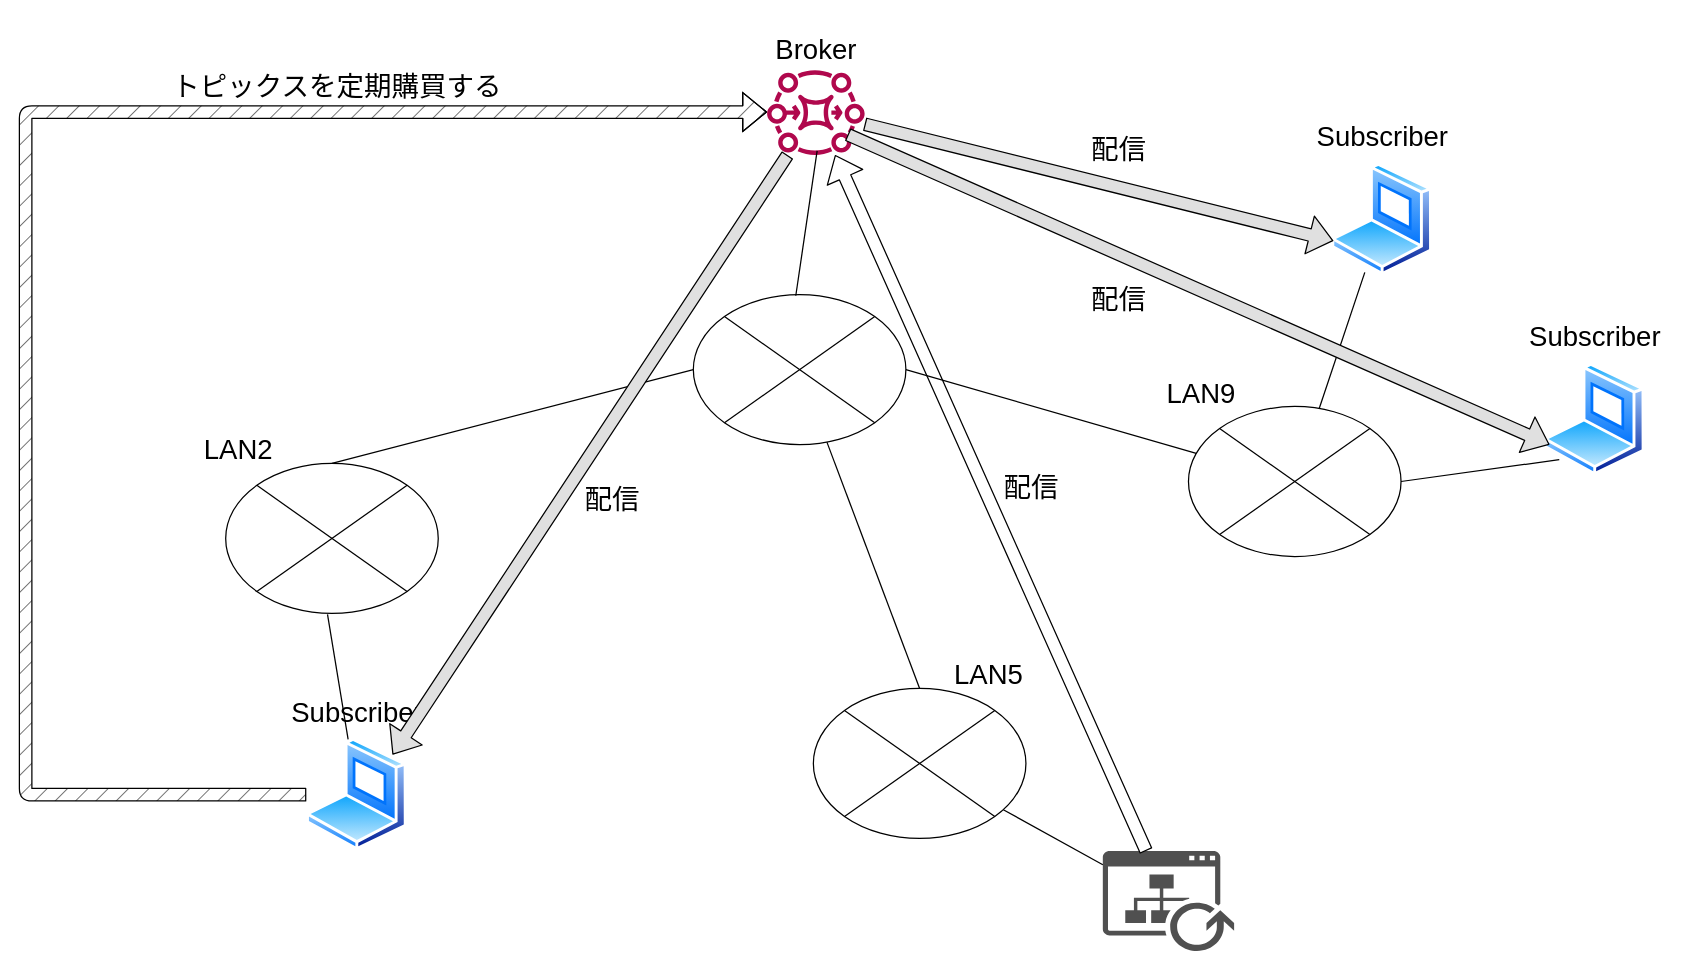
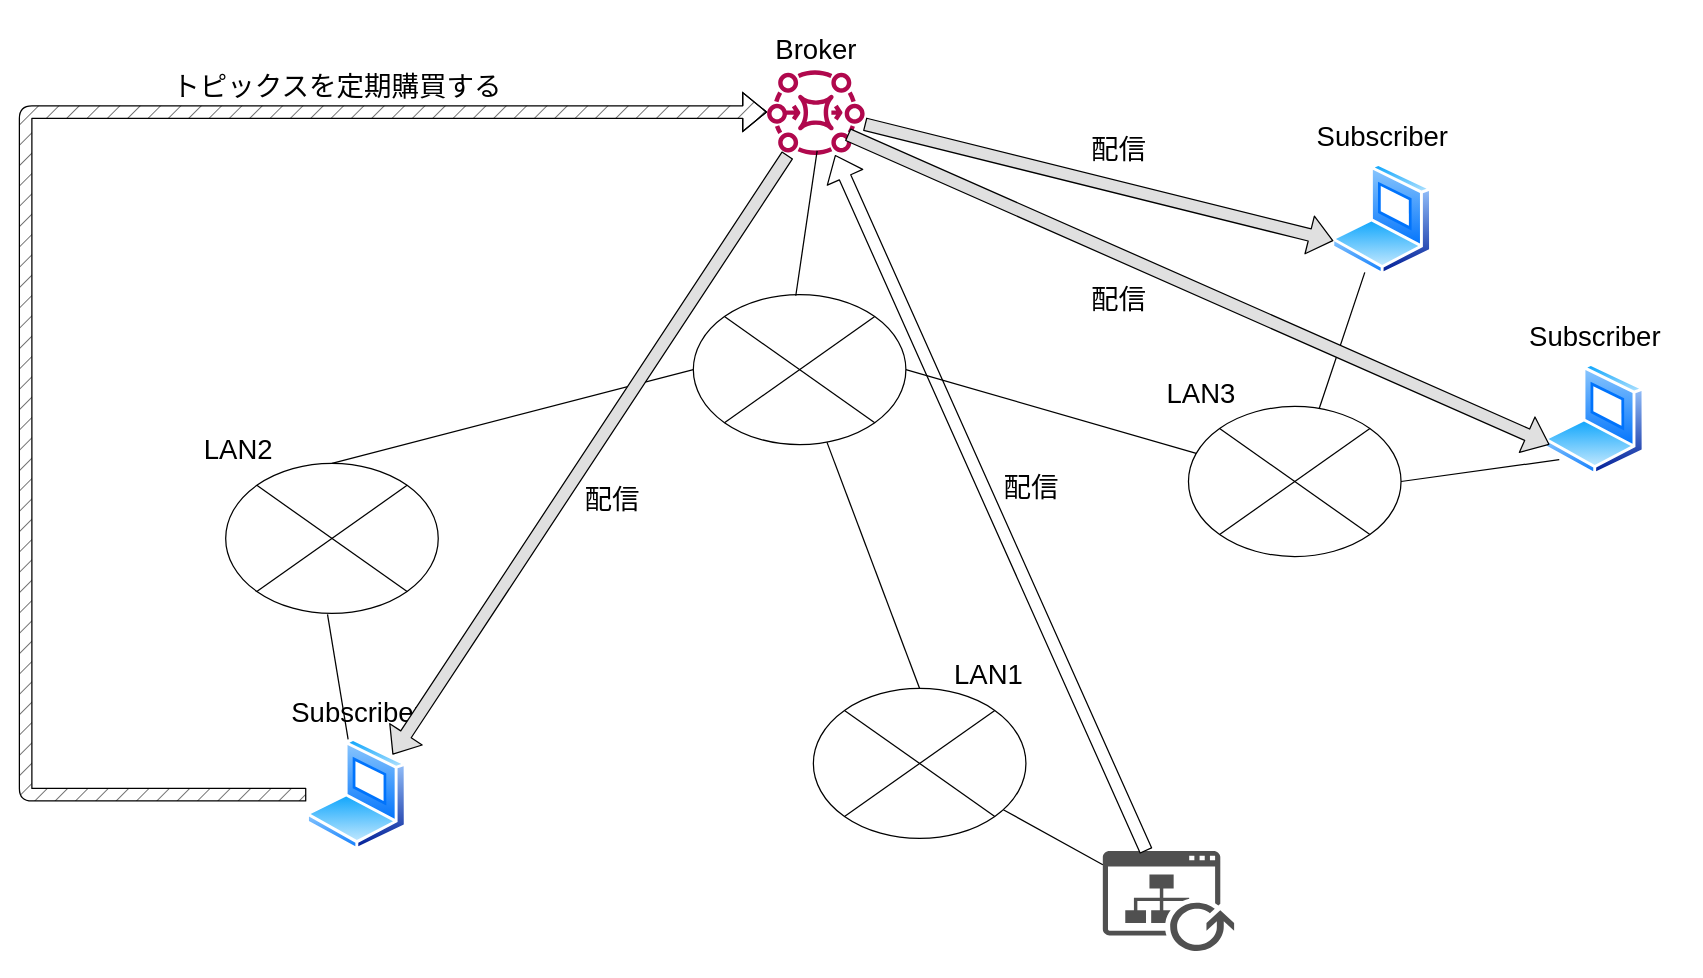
  <mxCell id="0" />
  <mxCell id="1" parent="0" />
  <mxCell id="2" style="edgeStyle=none;html=1;fontSize=22;endArrow=none;endFill=0;exitX=0.5;exitY=0;exitDx=0;exitDy=0;entryX=0;entryY=0.5;entryDx=0;entryDy=0;" parent="1" source="5" target="33" edge="1"><mxGeometry relative="1" as="geometry"><mxPoint x="609" y="330" as="targetPoint" /></mxGeometry></mxCell>
  <mxCell id="3" value="" style="group" parent="1" vertex="1" connectable="0"><mxGeometry x="150" y="340" width="200" height="150" as="geometry" /></mxCell>
  <mxCell id="4" value="" style="group" parent="3" vertex="1" connectable="0"><mxGeometry x="30" y="30" width="170" height="120" as="geometry" /></mxCell>
  <mxCell id="5" value="" style="ellipse;whiteSpace=wrap;html=1;" parent="4" vertex="1"><mxGeometry width="170" height="120" as="geometry" /></mxCell>
  <mxCell id="6" value="" style="endArrow=none;html=1;exitX=0;exitY=1;exitDx=0;exitDy=0;entryX=1;entryY=0;entryDx=0;entryDy=0;" parent="4" source="5" target="5" edge="1"><mxGeometry width="50" height="50" relative="1" as="geometry"><mxPoint x="269.167" y="480" as="sourcePoint" /><mxPoint x="340" y="405" as="targetPoint" /></mxGeometry></mxCell>
  <mxCell id="7" value="" style="endArrow=none;html=1;exitX=0;exitY=0;exitDx=0;exitDy=0;entryX=1;entryY=1;entryDx=0;entryDy=0;" parent="4" source="5" target="5" edge="1"><mxGeometry width="50" height="50" relative="1" as="geometry"><mxPoint x="39.063" y="117.426" as="sourcePoint" /><mxPoint x="159.271" y="32.574" as="targetPoint" /></mxGeometry></mxCell>
  <mxCell id="8" value="LAN2" style="text;html=1;align=center;verticalAlign=middle;resizable=0;points=[];autosize=1;strokeColor=none;fillColor=none;fontSize=22;" parent="3" vertex="1"><mxGeometry width="80" height="40" as="geometry" /></mxCell>
  <mxCell id="9" value="" style="group" parent="1" vertex="1" connectable="0"><mxGeometry x="650" y="520" width="180" height="150" as="geometry" /></mxCell>
  <mxCell id="10" value="" style="group" parent="9" vertex="1" connectable="0"><mxGeometry y="30" width="170" height="120" as="geometry" /></mxCell>
  <mxCell id="11" value="" style="ellipse;whiteSpace=wrap;html=1;" parent="10" vertex="1"><mxGeometry width="170" height="120" as="geometry" /></mxCell>
  <mxCell id="12" value="" style="endArrow=none;html=1;exitX=0;exitY=1;exitDx=0;exitDy=0;entryX=1;entryY=0;entryDx=0;entryDy=0;" parent="10" source="11" target="11" edge="1"><mxGeometry width="50" height="50" relative="1" as="geometry"><mxPoint x="269.167" y="480" as="sourcePoint" /><mxPoint x="340" y="405" as="targetPoint" /></mxGeometry></mxCell>
  <mxCell id="13" value="" style="endArrow=none;html=1;exitX=0;exitY=0;exitDx=0;exitDy=0;entryX=1;entryY=1;entryDx=0;entryDy=0;" parent="10" source="11" target="11" edge="1"><mxGeometry width="50" height="50" relative="1" as="geometry"><mxPoint x="39.063" y="117.426" as="sourcePoint" /><mxPoint x="159.271" y="32.574" as="targetPoint" /></mxGeometry></mxCell>
- <mxCell id="14" value="LAN5" style="text;html=1;align=center;verticalAlign=middle;resizable=0;points=[];autosize=1;strokeColor=none;fillColor=none;fontSize=22;" parent="9" vertex="1"><mxGeometry x="100" width="80" height="40" as="geometry" /></mxCell>
+ <mxCell id="14" value="LAN1" style="text;html=1;align=center;verticalAlign=middle;resizable=0;points=[];autosize=1;strokeColor=none;fillColor=none;fontSize=22;" parent="9" vertex="1"><mxGeometry x="100" width="80" height="40" as="geometry" /></mxCell>
  <mxCell id="15" value="" style="group" parent="1" vertex="1" connectable="0"><mxGeometry x="874" y="640" width="120" height="120" as="geometry" /></mxCell>
  <mxCell id="16" value="" style="sketch=0;pointerEvents=1;shadow=0;dashed=0;html=1;strokeColor=none;fillColor=#505050;labelPosition=center;verticalLabelPosition=bottom;verticalAlign=top;outlineConnect=0;align=center;shape=mxgraph.office.sites.publish;fontSize=22;" parent="15" vertex="1"><mxGeometry x="7.5" y="40" width="105" height="80" as="geometry" /></mxCell>
  <mxCell id="17" style="edgeStyle=none;html=1;fontSize=22;endArrow=none;endFill=0;" parent="1" source="16" target="11" edge="1"><mxGeometry relative="1" as="geometry"><mxPoint x="869" y="580" as="targetPoint" /></mxGeometry></mxCell>
  <mxCell id="18" value="" style="group" parent="1" vertex="1" connectable="0"><mxGeometry x="220" y="550" width="130" height="130" as="geometry" /></mxCell>
  <mxCell id="19" value="" style="aspect=fixed;perimeter=ellipsePerimeter;html=1;align=center;shadow=0;dashed=0;spacingTop=3;image;image=img/lib/active_directory/laptop_client.svg;fontSize=22;" parent="18" vertex="1"><mxGeometry x="24.5" y="40" width="81" height="90" as="geometry" /></mxCell>
  <mxCell id="20" value="Subscriber" style="text;html=1;align=center;verticalAlign=middle;resizable=0;points=[];autosize=1;strokeColor=none;fillColor=none;fontSize=22;" parent="18" vertex="1"><mxGeometry width="130" height="40" as="geometry" /></mxCell>
  <mxCell id="21" style="edgeStyle=none;html=1;fontSize=22;endArrow=none;endFill=0;entryX=0.479;entryY=1.006;entryDx=0;entryDy=0;entryPerimeter=0;" parent="1" source="19" target="5" edge="1"><mxGeometry relative="1" as="geometry"><mxPoint x="260" y="500" as="targetPoint" /></mxGeometry></mxCell>
  <mxCell id="22" style="edgeStyle=elbowEdgeStyle;html=1;fontSize=22;endArrow=block;endFill=1;strokeWidth=1;shape=flexArrow;fillColor=#6E6E6E;fillStyle=hatch;" parent="1" source="19" target="28" edge="1"><mxGeometry relative="1" as="geometry"><mxPoint x="677.44" y="100" as="targetPoint" /><Array as="points"><mxPoint x="20" y="280" /><mxPoint x="234" y="370" /></Array></mxGeometry></mxCell>
  <mxCell id="23" value="トピックスを定期購買する" style="text;html=1;align=center;verticalAlign=middle;resizable=0;points=[];autosize=1;strokeColor=none;fillColor=none;fontSize=22;" parent="1" vertex="1"><mxGeometry x="124" y="50" width="290" height="40" as="geometry" /></mxCell>
  <mxCell id="24" style="shape=flexArrow;html=1;strokeWidth=1;fontSize=22;endArrow=block;endFill=1;fillColor=default;" parent="1" source="16" target="28" edge="1"><mxGeometry relative="1" as="geometry"><mxPoint x="723.511" y="140" as="targetPoint" /></mxGeometry></mxCell>
  <mxCell id="25" value="配信" style="text;html=1;align=center;verticalAlign=middle;resizable=0;points=[];autosize=1;strokeColor=none;fillColor=none;fontSize=22;" parent="1" vertex="1"><mxGeometry x="789" y="370" width="70" height="40" as="geometry" /></mxCell>
  <mxCell id="26" value="配信" style="text;html=1;align=center;verticalAlign=middle;resizable=0;points=[];autosize=1;strokeColor=none;fillColor=none;fontSize=22;" parent="1" vertex="1"><mxGeometry x="454" y="380" width="70" height="40" as="geometry" /></mxCell>
  <mxCell id="27" value="" style="group" parent="1" vertex="1" connectable="0"><mxGeometry x="607" y="20" width="90" height="108" as="geometry" /></mxCell>
  <mxCell id="28" value="" style="sketch=0;outlineConnect=0;fontColor=#232F3E;gradientColor=none;fillColor=#B0084D;strokeColor=none;dashed=0;verticalLabelPosition=bottom;verticalAlign=top;align=center;html=1;fontSize=12;fontStyle=0;aspect=fixed;pointerEvents=1;shape=mxgraph.aws4.mq_broker;" parent="27" vertex="1"><mxGeometry x="6" y="30" width="78" height="78" as="geometry" /></mxCell>
  <mxCell id="29" value="Broker" style="text;html=1;align=center;verticalAlign=middle;resizable=0;points=[];autosize=1;strokeColor=none;fillColor=none;fontSize=22;" parent="27" vertex="1"><mxGeometry width="90" height="40" as="geometry" /></mxCell>
  <mxCell id="30" style="edgeStyle=none;shape=flexArrow;html=1;entryX=1;entryY=0;entryDx=0;entryDy=0;strokeWidth=1;fontSize=22;endArrow=block;endFill=1;fillColor=#E0E0E0;fillStyle=auto;" parent="1" source="28" target="19" edge="1"><mxGeometry relative="1" as="geometry"><mxPoint x="681.052" y="140" as="sourcePoint" /></mxGeometry></mxCell>
  <mxCell id="31" value="" style="group" parent="1" vertex="1" connectable="0"><mxGeometry x="504" y="195" width="220" height="160" as="geometry" /></mxCell>
  <mxCell id="32" value="" style="group" parent="31" vertex="1" connectable="0"><mxGeometry x="50" y="40" width="170" height="120" as="geometry" /></mxCell>
  <mxCell id="33" value="" style="ellipse;whiteSpace=wrap;html=1;" parent="32" vertex="1"><mxGeometry width="170" height="120" as="geometry" /></mxCell>
  <mxCell id="34" value="" style="endArrow=none;html=1;exitX=0;exitY=1;exitDx=0;exitDy=0;entryX=1;entryY=0;entryDx=0;entryDy=0;" parent="32" source="33" target="33" edge="1"><mxGeometry width="50" height="50" relative="1" as="geometry"><mxPoint x="269.167" y="480" as="sourcePoint" /><mxPoint x="340" y="405" as="targetPoint" /></mxGeometry></mxCell>
  <mxCell id="35" value="" style="endArrow=none;html=1;exitX=0;exitY=0;exitDx=0;exitDy=0;entryX=1;entryY=1;entryDx=0;entryDy=0;" parent="32" source="33" target="33" edge="1"><mxGeometry width="50" height="50" relative="1" as="geometry"><mxPoint x="39.063" y="117.426" as="sourcePoint" /><mxPoint x="159.271" y="32.574" as="targetPoint" /></mxGeometry></mxCell>
  <mxCell id="36" style="edgeStyle=none;html=1;fontSize=22;endArrow=none;endFill=0;exitX=0.5;exitY=0;exitDx=0;exitDy=0;" parent="1" source="11" target="33" edge="1"><mxGeometry relative="1" as="geometry"><mxPoint x="669" y="310" as="targetPoint" /></mxGeometry></mxCell>
  <mxCell id="37" style="edgeStyle=none;html=1;endArrow=none;endFill=0;entryX=0.482;entryY=0.008;entryDx=0;entryDy=0;entryPerimeter=0;exitX=0.513;exitY=0.951;exitDx=0;exitDy=0;exitPerimeter=0;" parent="1" source="28" target="33" edge="1"><mxGeometry relative="1" as="geometry"><mxPoint x="669" y="190" as="targetPoint" /><mxPoint x="684.175" y="140" as="sourcePoint" /></mxGeometry></mxCell>
  <mxCell id="38" value="" style="group" parent="1" vertex="1" connectable="0"><mxGeometry x="920" y="294.5" width="200" height="150" as="geometry" /></mxCell>
  <mxCell id="39" value="" style="group" parent="38" vertex="1" connectable="0"><mxGeometry x="30" y="30" width="170" height="120" as="geometry" /></mxCell>
  <mxCell id="40" value="" style="ellipse;whiteSpace=wrap;html=1;" parent="39" vertex="1"><mxGeometry width="170" height="120" as="geometry" /></mxCell>
  <mxCell id="41" value="" style="endArrow=none;html=1;exitX=0;exitY=1;exitDx=0;exitDy=0;entryX=1;entryY=0;entryDx=0;entryDy=0;" parent="39" source="40" target="40" edge="1"><mxGeometry width="50" height="50" relative="1" as="geometry"><mxPoint x="269.167" y="480" as="sourcePoint" /><mxPoint x="340" y="405" as="targetPoint" /></mxGeometry></mxCell>
  <mxCell id="42" value="" style="endArrow=none;html=1;exitX=0;exitY=0;exitDx=0;exitDy=0;entryX=1;entryY=1;entryDx=0;entryDy=0;" parent="39" source="40" target="40" edge="1"><mxGeometry width="50" height="50" relative="1" as="geometry"><mxPoint x="39.063" y="117.426" as="sourcePoint" /><mxPoint x="159.271" y="32.574" as="targetPoint" /></mxGeometry></mxCell>
- <mxCell id="43" value="LAN9" style="text;html=1;align=center;verticalAlign=middle;resizable=0;points=[];autosize=1;strokeColor=none;fillColor=none;fontSize=22;" parent="38" vertex="1"><mxGeometry width="80" height="40" as="geometry" /></mxCell>
+ <mxCell id="43" value="LAN3" style="text;html=1;align=center;verticalAlign=middle;resizable=0;points=[];autosize=1;strokeColor=none;fillColor=none;fontSize=22;" parent="38" vertex="1"><mxGeometry width="80" height="40" as="geometry" /></mxCell>
  <mxCell id="44" style="html=1;strokeWidth=1;fontSize=22;endArrow=none;endFill=0;fillColor=default;entryX=1;entryY=0.5;entryDx=0;entryDy=0;" parent="1" source="40" target="33" edge="1"><mxGeometry relative="1" as="geometry" /></mxCell>
  <mxCell id="45" value="" style="group" parent="1" vertex="1" connectable="0"><mxGeometry x="1040" y="90" width="130" height="130" as="geometry" /></mxCell>
  <mxCell id="46" value="" style="aspect=fixed;perimeter=ellipsePerimeter;html=1;align=center;shadow=0;dashed=0;spacingTop=3;image;image=img/lib/active_directory/laptop_client.svg;fontSize=22;" parent="45" vertex="1"><mxGeometry x="24.5" y="40" width="81" height="90" as="geometry" /></mxCell>
  <mxCell id="47" value="Subscriber" style="text;html=1;align=center;verticalAlign=middle;resizable=0;points=[];autosize=1;strokeColor=none;fillColor=none;fontSize=22;" parent="45" vertex="1"><mxGeometry width="130" height="40" as="geometry" /></mxCell>
  <mxCell id="48" style="edgeStyle=none;html=1;strokeWidth=1;fontSize=22;endArrow=none;endFill=0;fillColor=default;" parent="1" source="46" target="40" edge="1"><mxGeometry relative="1" as="geometry" /></mxCell>
  <mxCell id="49" style="edgeStyle=none;shape=flexArrow;html=1;strokeWidth=1;fontSize=22;endArrow=block;endFill=1;fillColor=#E0E0E0;entryX=0.017;entryY=0.689;entryDx=0;entryDy=0;entryPerimeter=0;fillStyle=auto;" parent="1" source="28" target="46" edge="1"><mxGeometry relative="1" as="geometry"><mxPoint x="639.369" y="133.375" as="sourcePoint" /><mxPoint x="1110" y="170" as="targetPoint" /></mxGeometry></mxCell>
  <mxCell id="50" value="配信" style="text;html=1;align=center;verticalAlign=middle;resizable=0;points=[];autosize=1;strokeColor=none;fillColor=none;fontSize=22;" parent="1" vertex="1"><mxGeometry x="859" y="100" width="70" height="40" as="geometry" /></mxCell>
  <mxCell id="51" value="" style="group" parent="1" vertex="1" connectable="0"><mxGeometry x="1210" y="250" width="130" height="130" as="geometry" /></mxCell>
  <mxCell id="52" value="" style="aspect=fixed;perimeter=ellipsePerimeter;html=1;align=center;shadow=0;dashed=0;spacingTop=3;image;image=img/lib/active_directory/laptop_client.svg;fontSize=22;" parent="51" vertex="1"><mxGeometry x="24.5" y="40" width="81" height="90" as="geometry" /></mxCell>
  <mxCell id="53" value="Subscriber" style="text;html=1;align=center;verticalAlign=middle;resizable=0;points=[];autosize=1;strokeColor=none;fillColor=none;fontSize=22;" parent="51" vertex="1"><mxGeometry width="130" height="40" as="geometry" /></mxCell>
  <mxCell id="54" style="edgeStyle=none;fillStyle=auto;html=1;entryX=1;entryY=0.5;entryDx=0;entryDy=0;strokeWidth=1;fontSize=22;endArrow=none;endFill=0;fillColor=#E0E0E0;exitX=0;exitY=1;exitDx=0;exitDy=0;" parent="1" source="52" target="40" edge="1"><mxGeometry relative="1" as="geometry" /></mxCell>
  <mxCell id="55" value="配信" style="text;html=1;align=center;verticalAlign=middle;resizable=0;points=[];autosize=1;strokeColor=none;fillColor=none;fontSize=22;" parent="1" vertex="1"><mxGeometry x="859" y="220" width="70" height="40" as="geometry" /></mxCell>
  <mxCell id="56" style="edgeStyle=none;shape=flexArrow;html=1;strokeWidth=1;fontSize=22;endArrow=block;endFill=1;fillColor=#E0E0E0;entryX=0;entryY=0.75;entryDx=0;entryDy=0;fillStyle=auto;exitX=0.826;exitY=0.762;exitDx=0;exitDy=0;exitPerimeter=0;" parent="1" source="28" target="52" edge="1"><mxGeometry relative="1" as="geometry"><mxPoint x="706.56" y="156.697" as="sourcePoint" /><mxPoint x="1081.437" y="250" as="targetPoint" /></mxGeometry></mxCell>
